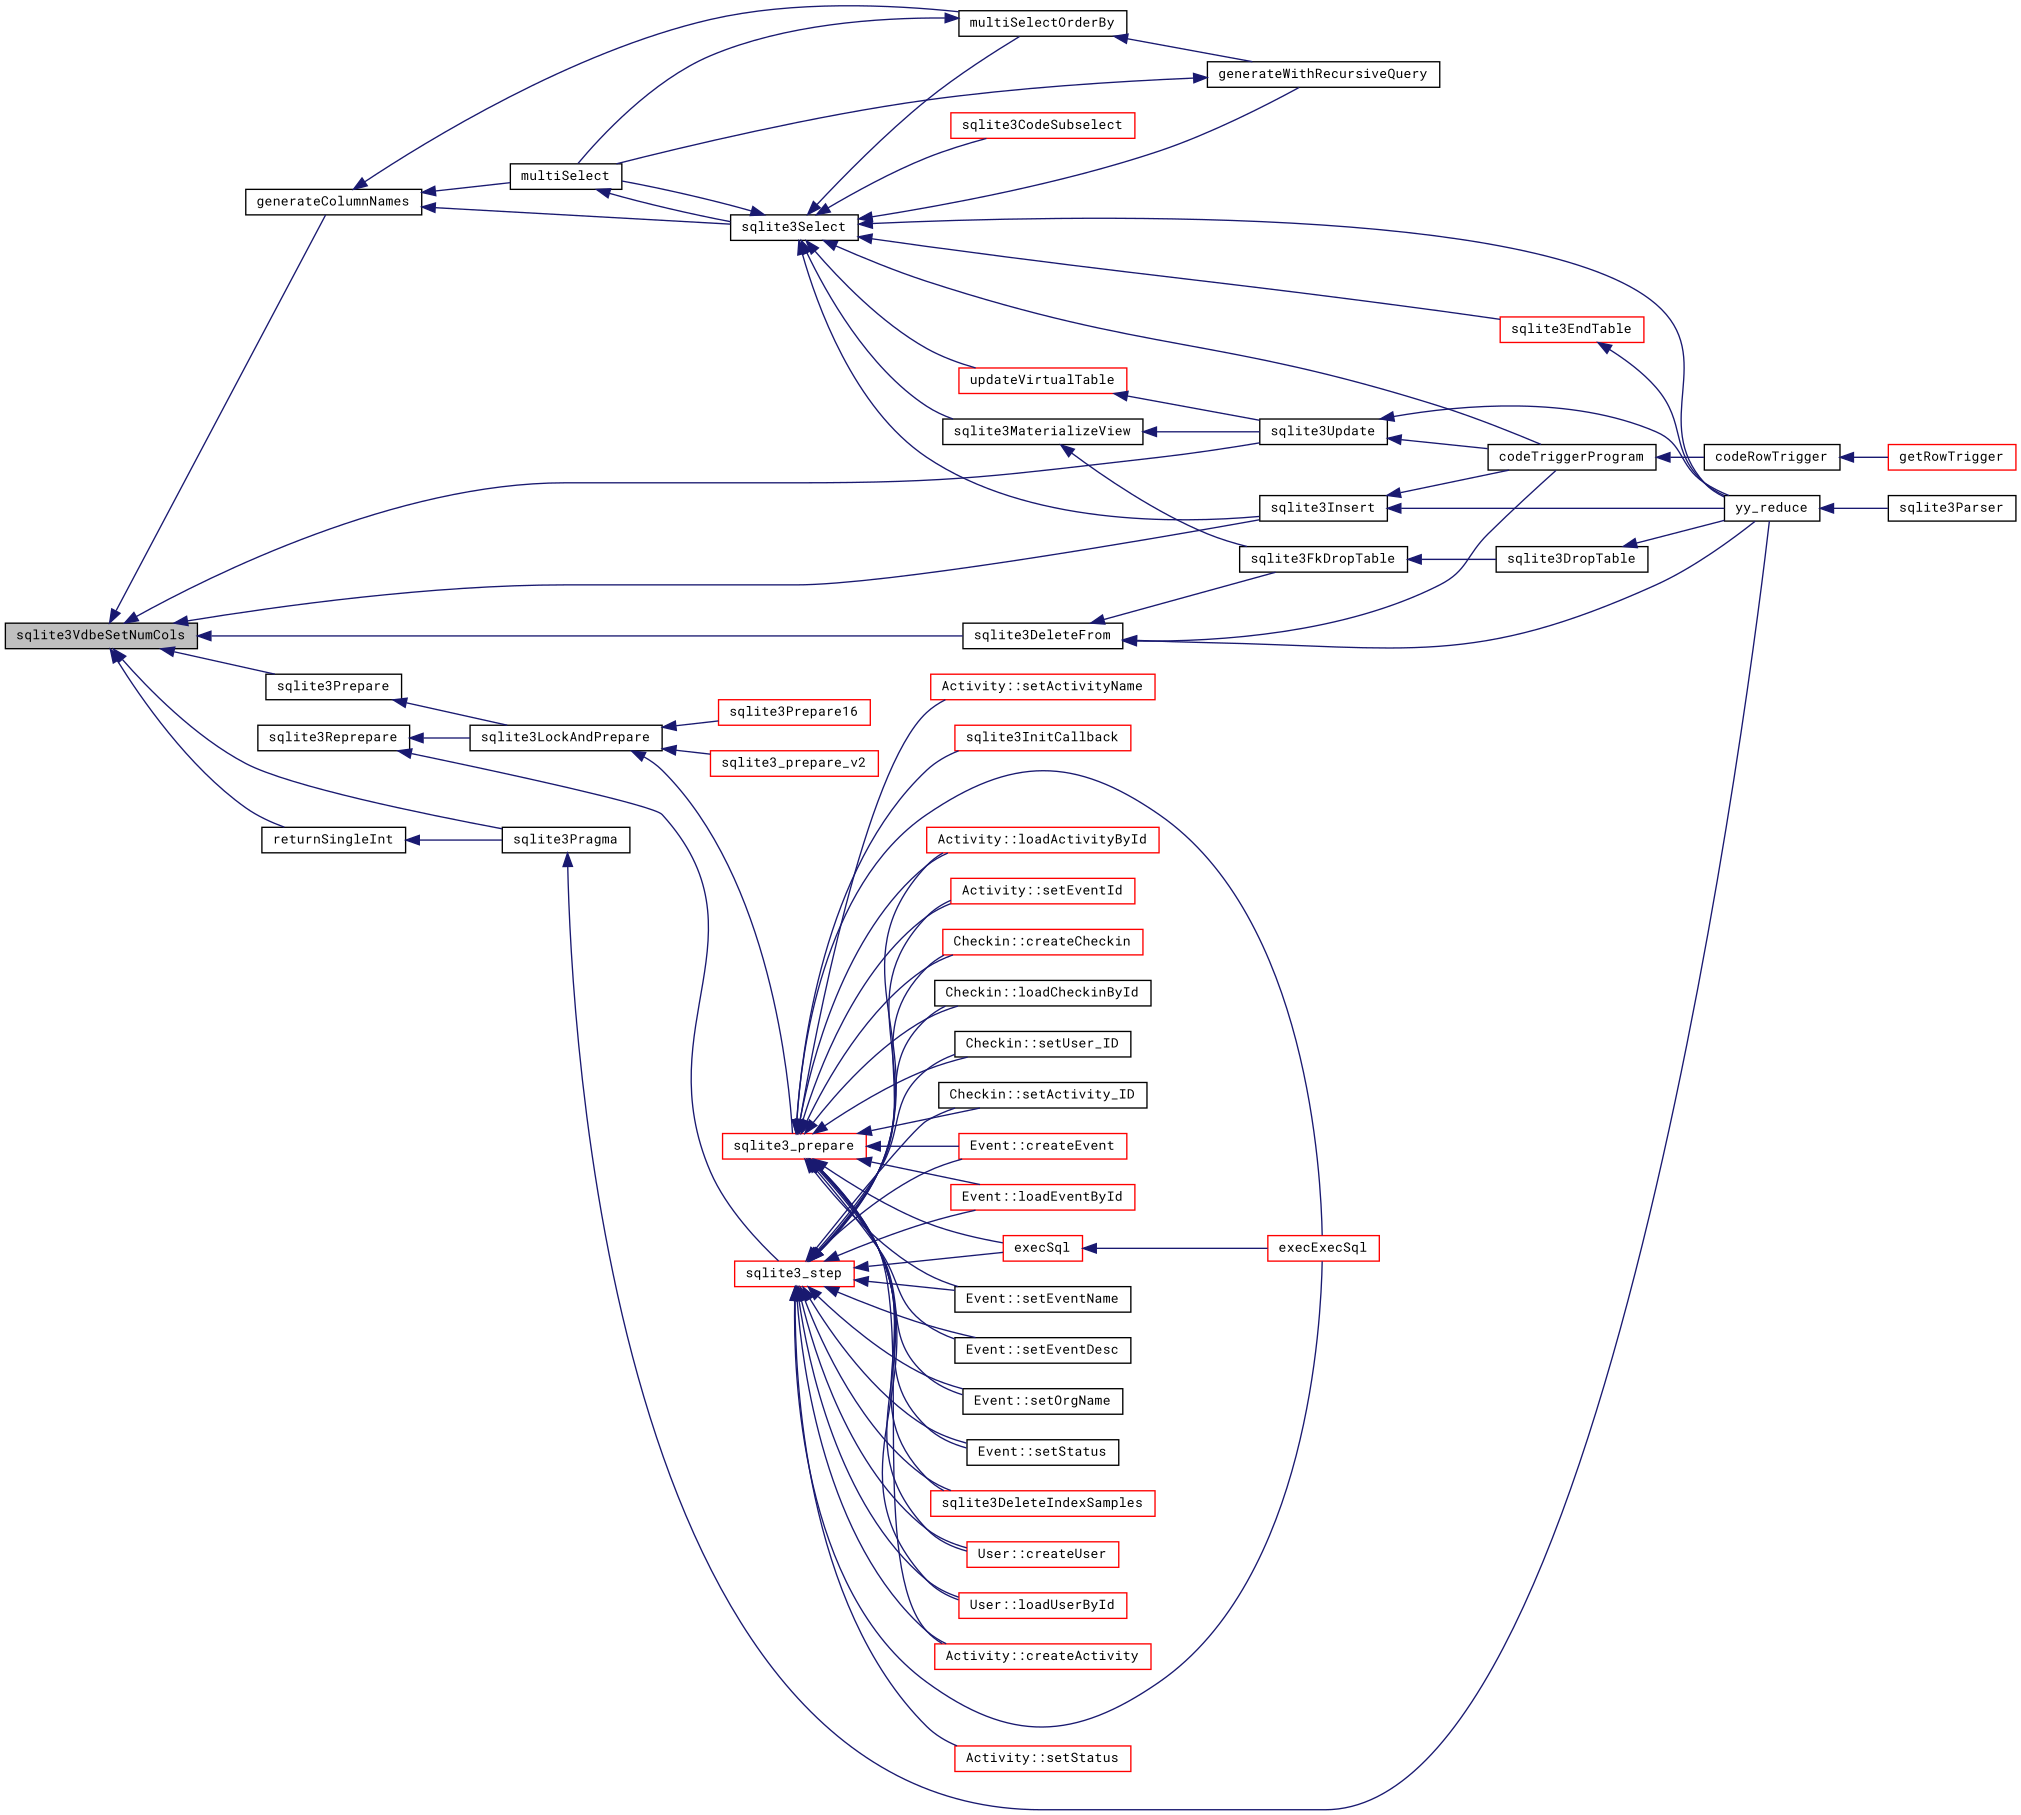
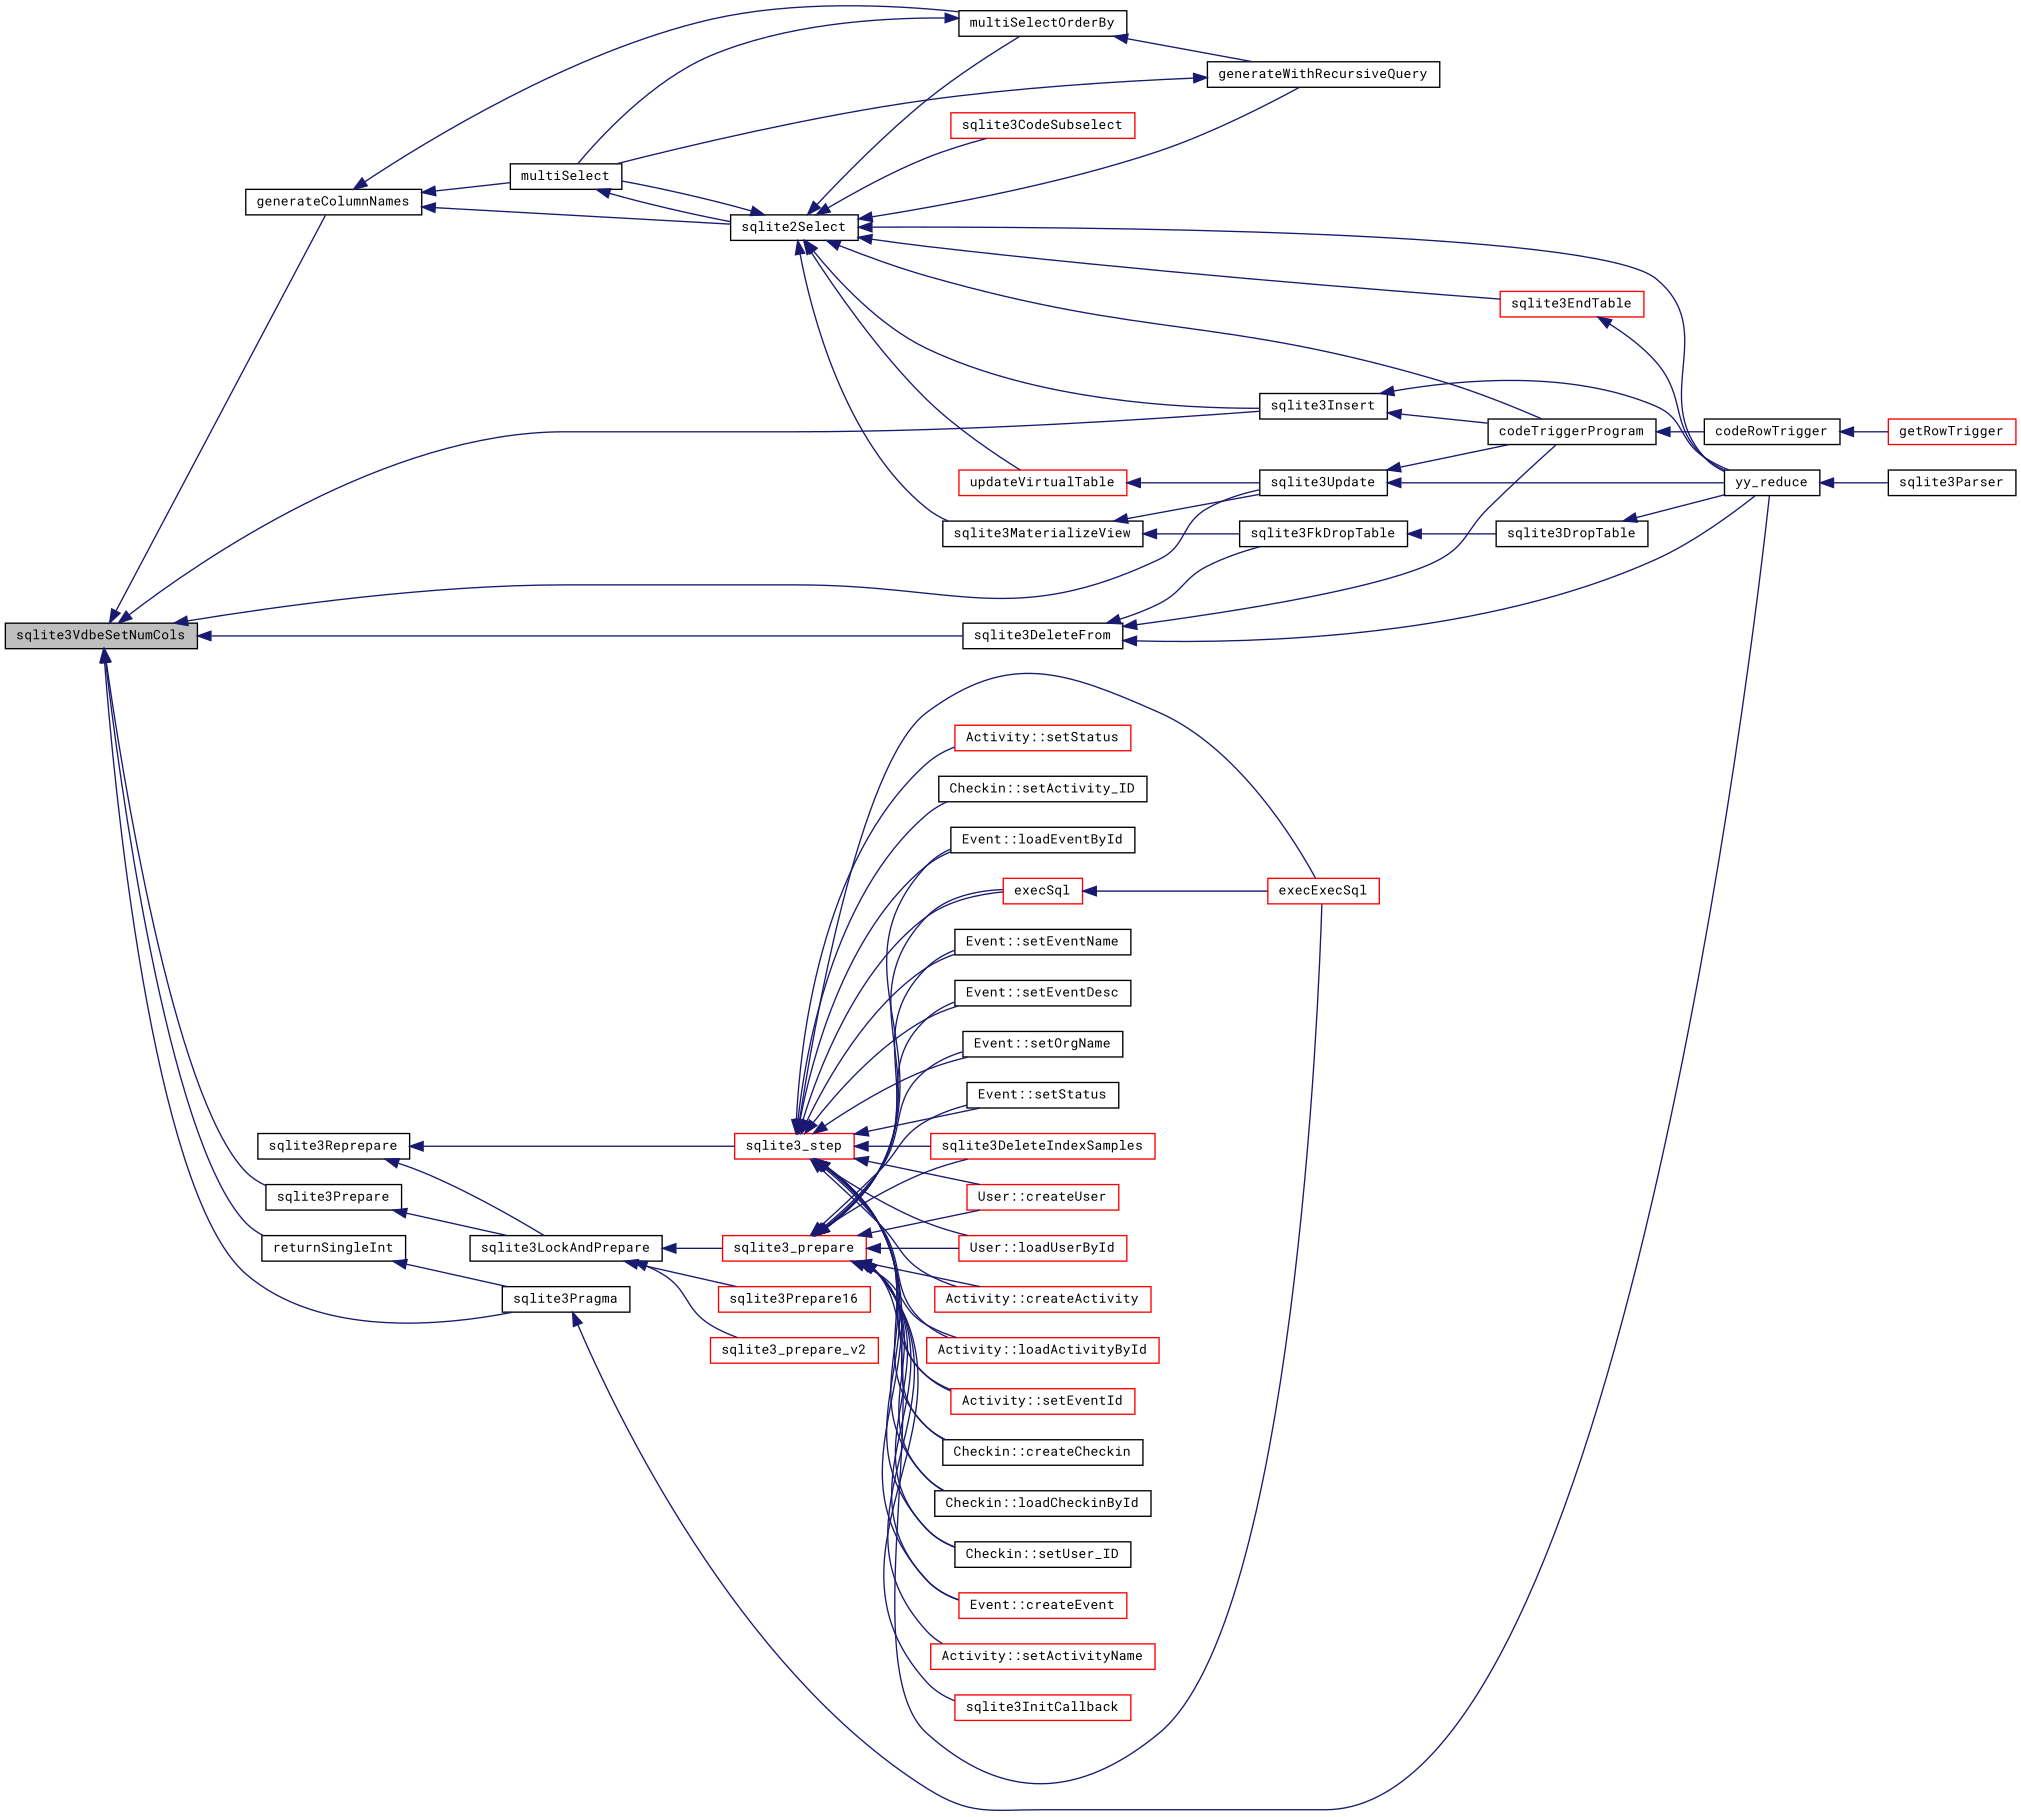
  digraph {
    fontname="Roboto Mono"
    rankdir=LR
    node [color=black fillcolor=white fontname="Roboto Mono" fontsize=10 shape=record style=filled]
    edge [color=midnightblue dir=back fontname="Roboto Mono" fontsize=10 labelfontname=FreeSans labelfontsize=10 style=solid]
    n1 [fillcolor=grey75 fontcolor=black height=0.2 label=sqlite3VdbeSetNumCols width=0.4]
    n2 [height=0.2 label=sqlite3DeleteFrom width=0.4]
    n3 [height=0.2 label=sqlite3Insert width=0.4]
    n4 [height=0.2 label=returnSingleInt width=0.4]
    n5 [height=0.2 label=sqlite3Pragma width=0.4]
    n6 [height=0.2 label=sqlite3Prepare width=0.4]
    n7 [height=0.2 label=generateColumnNames width=0.4]
    n8 [height=0.2 label=sqlite3Update width=0.4]
    n9 [height=0.2 label=sqlite3FkDropTable width=0.4]
    n10 [height=0.2 label=yy_reduce width=0.4]
    n11 [height=0.2 label=codeTriggerProgram width=0.4]
    n12 [height=0.2 label=sqlite3LockAndPrepare width=0.4]
    n13 [height=0.2 label=multiSelect width=0.4]
-   n14 [height=0.2 label=sqlite3Select width=0.4]
+   n14 [height=0.2 label=sqlite2Select width=0.4]
    n15 [height=0.2 label=multiSelectOrderBy width=0.4]
    n16 [height=0.2 label=sqlite3DropTable width=0.4]
    n17 [height=0.2 label=sqlite3Parser width=0.4]
    n18 [height=0.2 label=codeRowTrigger width=0.4]
    n19 [color=red height=0.2 label=getRowTrigger width=0.4]
    n20 [color=red height=0.2 label=sqlite3_prepare width=0.4]
    n21 [color=red height=0.2 label=sqlite3_prepare_v2 width=0.4]
    n22 [color=red height=0.2 label=sqlite3Prepare16 width=0.4]
    n23 [height=0.2 label=sqlite3Reprepare width=0.4]
    n24 [color=red height=0.2 label=sqlite3_step width=0.4]
    n25 [color=red height=0.2 label="Activity::createActivity" width=0.4]
    n26 [color=red height=0.2 label="Activity::loadActivityById" width=0.4]
    n27 [color=red height=0.2 label="Activity::setEventId" width=0.4]
    n28 [color=red height=0.2 label="Activity::setActivityName" width=0.4]
-   n29 [color=red height=0.2 label="Checkin::createCheckin" width=0.4]
+   n29 [height=0.2 label="Checkin::createCheckin" width=0.4]
    n30 [height=0.2 label="Checkin::loadCheckinById" width=0.4]
    n31 [height=0.2 label="Checkin::setUser_ID" width=0.4]
    n32 [height=0.2 label="Checkin::setActivity_ID" width=0.4]
    n33 [color=red height=0.2 label="Event::createEvent" width=0.4]
-   n34 [color=red height=0.2 label="Event::loadEventById" width=0.4]
+   n34 [height=0.2 label="Event::loadEventById" width=0.4]
    n35 [height=0.2 label="Event::setEventName" width=0.4]
    n36 [height=0.2 label="Event::setEventDesc" width=0.4]
    n37 [height=0.2 label="Event::setOrgName" width=0.4]
    n38 [height=0.2 label="Event::setStatus" width=0.4]
    n39 [color=red height=0.2 label=sqlite3DeleteIndexSamples width=0.4]
    n40 [color=red height=0.2 label=execSql width=0.4]
    n41 [color=red height=0.2 label=execExecSql width=0.4]
    n42 [color=red height=0.2 label="User::createUser" width=0.4]
    n43 [color=red height=0.2 label="User::loadUserById" width=0.4]
    n44 [color=red height=0.2 label=sqlite3InitCallback width=0.4]
    n45 [color=red height=0.2 label="Activity::setStatus" width=0.4]
    n46 [color=red height=0.2 label=sqlite3CodeSubselect width=0.4]
    n47 [color=red height=0.2 label=sqlite3EndTable width=0.4]
    n48 [height=0.2 label=sqlite3MaterializeView width=0.4]
    n49 [height=0.2 label=generateWithRecursiveQuery width=0.4]
    n50 [color=red height=0.2 label=updateVirtualTable width=0.4]
    n1 -> n2
    n1 -> n3
    n1 -> n4
    n1 -> n5
    n1 -> n6
    n1 -> n7
    n1 -> n8
    n2 -> n9
    n2 -> n10
    n2 -> n11
    n3 -> n10
    n3 -> n11
    n4 -> n5
    n5 -> n10
    n6 -> n12
    n7 -> n13
    n7 -> n14
    n7 -> n15
    n8 -> n10
    n8 -> n11
    n9 -> n16
    n10 -> n17
    n11 -> n18
    n12 -> n20
    n12 -> n21
    n12 -> n22
    n13 -> n14
    n14 -> n3
    n14 -> n10
    n14 -> n11
    n14 -> n13
    n14 -> n15
    n14 -> n46
    n14 -> n47
    n14 -> n48
    n14 -> n49
    n14 -> n50
    n15 -> n13
    n15 -> n49
    n16 -> n10
    n18 -> n19
    n20 -> n25
    n20 -> n26
    n20 -> n27
    n20 -> n28
    n20 -> n29
    n20 -> n30
    n20 -> n31
-   n20 -> n32
    n20 -> n33
    n20 -> n34
    n20 -> n35
    n20 -> n36
    n20 -> n37
    n20 -> n38
    n20 -> n39
    n20 -> n40
    n20 -> n41
    n20 -> n42
    n20 -> n43
    n20 -> n44
    n23 -> n12
    n23 -> n24
    n24 -> n25
    n24 -> n26
    n24 -> n27
    n24 -> n29
    n24 -> n30
    n24 -> n31
    n24 -> n32
    n24 -> n33
    n24 -> n34
    n24 -> n35
    n24 -> n36
    n24 -> n37
    n24 -> n38
    n24 -> n39
    n24 -> n40
    n24 -> n41
    n24 -> n42
    n24 -> n43
    n24 -> n45
    n40 -> n41
    n47 -> n10
    n48 -> n8
    n48 -> n9
    n49 -> n13
    n50 -> n8
  }
